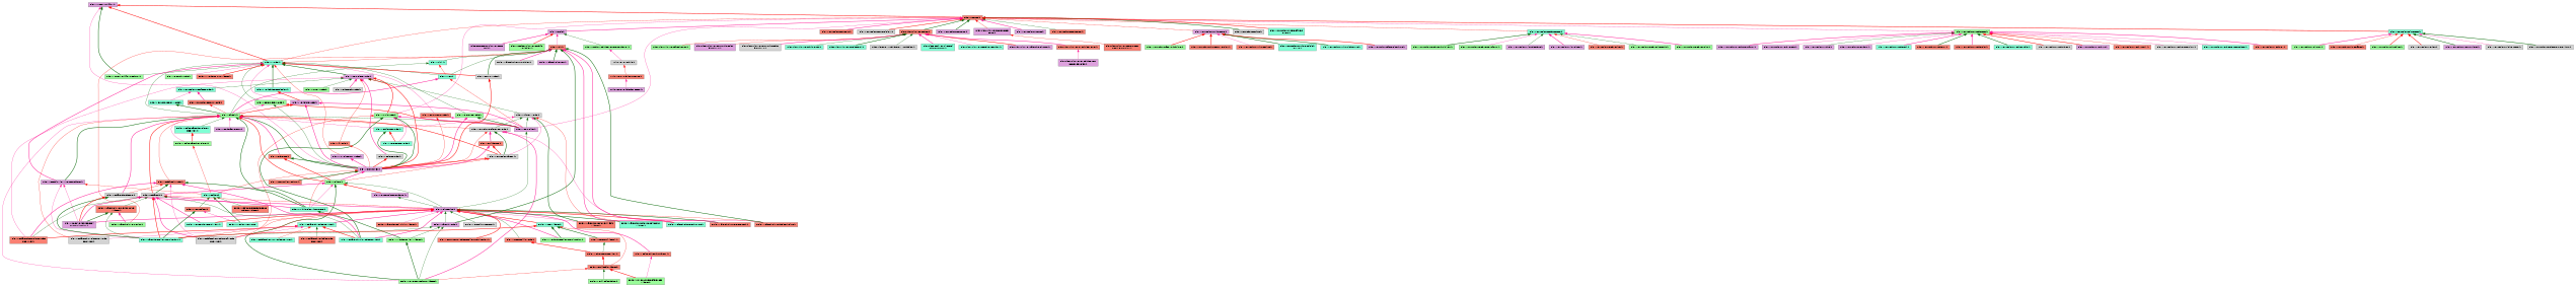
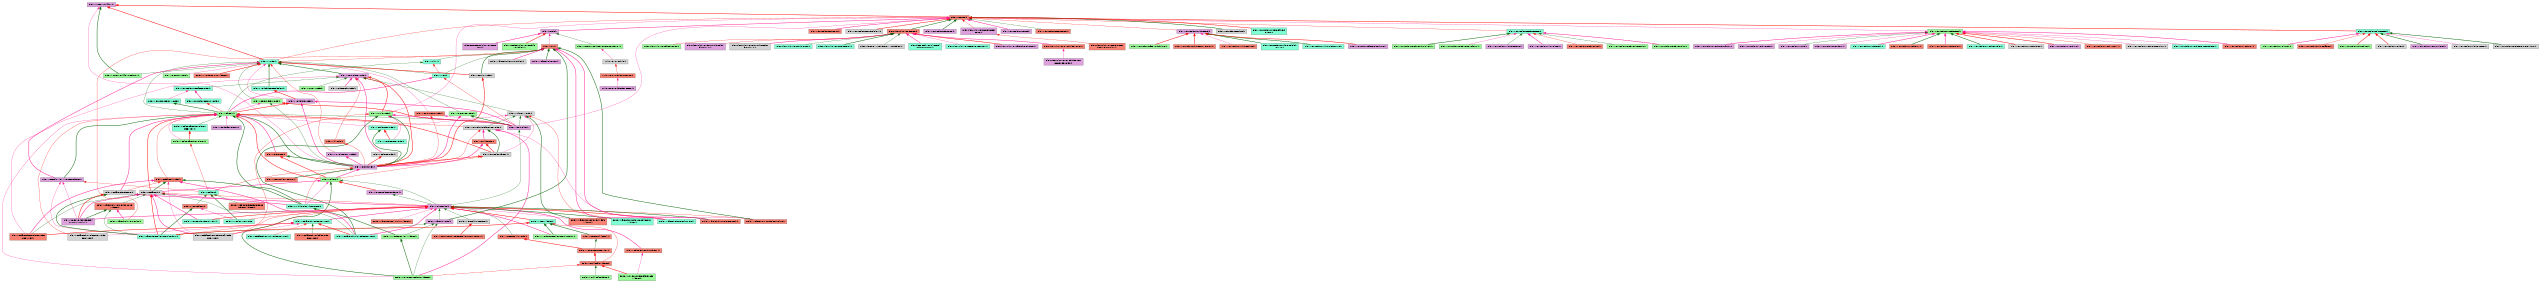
  digraph {
    node [color=grey40 fillcolor=salmon fontname=Helvetica fontsize=10 shape=box style=filled]
    edge [color=deeppink dir=back fontname=Helvetica fontsize=10 labelfontname=Helvetica labelfontsize=10 style=bold]
    n1 [color=gray40 fillcolor=plum fontcolor=black height=0.2 label="RigVMUserWorkflow.h" width=0.4]
    n2 [fillcolor=plum height=0.2 label="RigVMController.h" width=0.4]
    n3 [fillcolor=aquamarine height=0.2 label="RigVMNode.h" width=0.4]
    n4 [fillcolor=palegreen height=0.2 label="RigVMUserWorkflowRegistry.h" width=0.4]
    n5 [height=0.2 label="RigVMStruct.h" width=0.4]
    n6 [fillcolor=palegreen height=0.2 label="RigVMClient.h" width=0.4]
    n7 [fillcolor=aquamarine height=0.2 label="RigVMMinimalEnvironment.h" width=0.4]
    n8 [height=0.2 label="RigVMControllerActions.h" width=0.4]
    n9 [fillcolor=aquamarine height=0.2 label="RigVMEditor.h" width=0.4]
    n10 [fillcolor=aquamarine height=0.2 label="RigVMAST.h" width=0.4]
    n11 [fillcolor=palegreen height=0.2 label="RigVMGraph.h" width=0.4]
    n12 [fillcolor=plum height=0.2 label="RigVMDetailsViewWrapperObject.h" width=0.4]
    n13 [fillcolor=palegreen height=0.2 label="RigVMBranchNode.h" width=0.4]
    n14 [height=0.2 label="RigVMCommentNode.h" width=0.4]
    n15 [fillcolor=lightgrey height=0.2 label="RigVMEnumNode.h" width=0.4]
    n16 [fillcolor=plum height=0.2 label="RigVMInvokeEntryNode.h" width=0.4]
    n17 [fillcolor=palegreen height=0.2 label="RigVMParameterNode.h" width=0.4]
    n18 [fillcolor=palegreen height=0.2 label="RigVMRerouteNode.h" width=0.4]
    n19 [fillcolor=plum height=0.2 label="RigVMTemplateNode.h" width=0.4]
    n20 [fillcolor=aquamarine height=0.2 label="RigVMVariableDescription.h" width=0.4]
    n21 [fillcolor=plum height=0.2 label="RigVMVariableNode.h" width=0.4]
    n22 [height=0.2 label="SRigVMNodeLayoutWidget.h" width=0.4]
    n23 [fillcolor=plum height=0.2 label="RigVMCompiler.h" width=0.4]
    n24 [fillcolor=palegreen height=0.2 label="RigVMUnitNode.h" width=0.4]
    n25 [height=0.2 label="RigUnit_AnimNextBase.h" width=0.4]
    n26 [fillcolor=plum height=0.2 label="RigUnit_AnimNextParameter\lBase.h" width=0.4]
    n27 [fillcolor=plum height=0.2 label="RigVMFunction_AnimBase.h" width=0.4]
    n28 [height=0.2 label="RigVMFunction_Context.h" width=0.4]
    n29 [fillcolor=lightgrey height=0.2 label="RigVMFunction_ControlFlow.h" width=0.4]
    n30 [fillcolor=aquamarine height=0.2 label="RigVMFunction_DebugBase.h" width=0.4]
    n31 [fillcolor=plum height=0.2 label="RigVMFunction_ForLoop.h" width=0.4]
    n32 [fillcolor=palegreen height=0.2 label="RigVMFunction_MathBase.h" width=0.4]
    n33 [fillcolor=plum height=0.2 label="RigVMFunction_Name.h" width=0.4]
    n34 [height=0.2 label="RigVMFunction_Sequence.h" width=0.4]
    n35 [fillcolor=aquamarine height=0.2 label="RigVMFunction_SimBase.h" width=0.4]
    n36 [fillcolor=lightgrey height=0.2 label="RigVMFunction_String.h" width=0.4]
    n37 [fillcolor=aquamarine height=0.2 label="RigVMFunction_UserDefined\lEvent.h" width=0.4]
    n38 [fillcolor=plum height=0.2 label="RigVMTrait.h" width=0.4]
    n39 [fillcolor=plum height=0.2 label="RigVMBlueprint.h" width=0.4]
    n40 [fillcolor=palegreen height=0.2 label="SRigVMSwapFunctionsWidget.h" width=0.4]
    n41 [fillcolor=lightgrey height=0.2 label="RigVMEdGraph.h" width=0.4]
    n42 [fillcolor=plum height=0.2 label="RigVMExternalDependency.h" width=0.4]
    n43 [fillcolor=palegreen height=0.2 label="SRigVMNodePreviewWidget.h" width=0.4]
    n44 [fillcolor=aquamarine height=0.2 label="SRigVMActionMenu.cpp" width=0.4]
    n45 [height=0.2 label="RigVMNewEditor.h" width=0.4]
    n46 [height=0.2 label="SRigVMEditorSelectedDebug\lObjectWidget.h" width=0.4]
    n47 [height=0.2 label="RigVMCommentNodeDetailCustomization.h" width=0.4]
    n48 [fillcolor=lightgrey height=0.2 label="RigVMEdGraphFunctionRefNode\lSpawner.h" width=0.4]
    n49 [fillcolor=aquamarine height=0.2 label="RigVMEdGraphNodeSpawner.h" width=0.4]
    n50 [fillcolor=aquamarine height=0.2 label="RigVMEdGraphUnitNodeSpawner.h" width=0.4]
    n51 [height=0.2 label="RigVMEditorBlueprintLibrary.h" width=0.4]
    n52 [fillcolor=aquamarine height=0.2 label="RigVMGraphDetailCustomization.h" width=0.4]
    n53 [fillcolor=plum height=0.2 label="RigVMLocalVariableDetail\lCustomization.h" width=0.4]
    n54 [height=0.2 label="RigVMTreeToolkitNode.h" width=0.4]
    n55 [fillcolor=palegreen height=0.2 label="RigVMVariantDetailCustomization.h" width=0.4]
    n56 [fillcolor=lightgrey height=0.2 label="SRigVMDetailsInspector.h" width=0.4]
    n57 [fillcolor=aquamarine height=0.2 label="SRigVMExecutionStackView.h" width=0.4]
    n58 [height=0.2 label="SRigVMGraphBreakLinksWidget.h" width=0.4]
    n59 [fillcolor=aquamarine height=0.2 label="SRigVMGraphChangePinType.h" width=0.4]
    n60 [height=0.2 label="SRigVMGraphFunctionBulkEdit\lWidget.h" width=0.4]
    n61 [fillcolor=aquamarine height=0.2 label="SRigVMGraphFunctionLocalization\lWidget.h" width=0.4]
    n62 [fillcolor=plum height=0.2 label="SRigVMGraphNode.h" width=0.4]
    n63 [height=0.2 label="SRigVMGraphPinUserDataPath.h" width=0.4]
    n64 [height=0.2 label="SRigVMGraphPinVariableBinding.h" width=0.4]
    n65 [fillcolor=aquamarine height=0.2 label="SRigVMLogWidget.h" width=0.4]
    n66 [height=0.2 label="RigVMEdGraphTemplateNode\lSpawner.h" width=0.4]
    n67 [height=0.2 label="SRigVMGraphPinNameListValue\lWidget.h" width=0.4]
    n68 [fillcolor=aquamarine height=0.2 label="RigVMEdGraphEnumNodeSpawner.h" width=0.4]
    n69 [fillcolor=lightgrey height=0.2 label="RigVMEdGraphInvokeEntryNode\lSpawner.h" width=0.4]
    n70 [height=0.2 label="RigVMEdGraphVariableNode\lSpawner.h" width=0.4]
    n71 [fillcolor=palegreen height=0.2 label="SRigVMSwapAssetReferences\lWidget.h" width=0.4]
    n72 [height=0.2 label="SRigVMChangesTreeView.h" width=0.4]
    n73 [height=0.2 label="SRigVMBulkEditWidget.h" width=0.4]
    n74 [height=0.2 label="RigVMTreeToolkitTask.h" width=0.4]
    n75 [fillcolor=palegreen height=0.2 label="SRigVMBulkEditDialog.h" width=0.4]
    n76 [fillcolor=palegreen height=0.2 label="SRigVMGraphPinNameList.h" width=0.4]
    n77 [fillcolor=plum height=0.2 label="RigVMCodeGenerator.h" width=0.4]
    n78 [fillcolor=aquamarine height=0.2 label="RigVMCollapseNode.h" width=0.4]
    n79 [height=0.2 label="RigVMEdGraphNode.h" width=0.4]
    n80 [fillcolor=lightgrey height=0.2 label="RigVMEdGraphSchema.h" width=0.4]
    n81 [fillcolor=lightgrey height=0.2 label="RigVMFunctionLibrary.h" width=0.4]
    n82 [fillcolor=lightgrey height=0.2 label="RigVMFunctionReferenceNode.h" width=0.4]
    n83 [height=0.2 label="RigVMSchema.h" width=0.4]
    n84 [fillcolor=palegreen height=0.2 label="SRigVMEditorGraphExplorer.h" width=0.4]
    n85 [fillcolor=aquamarine height=0.2 label="SRigVMEditorGraphExplorer\lTreeView.h" width=0.4]
    n86 [fillcolor=palegreen height=0.2 label="RigVMArrayNode.h" width=0.4]
    n87 [fillcolor=lightgrey height=0.2 label="RigVMDispatchNode.h" width=0.4]
    n88 [fillcolor=aquamarine height=0.2 label="RigVMFunctionInterfaceNode.h" width=0.4]
    n89 [height=0.2 label="RigVMIfNode.h" width=0.4]
    n90 [fillcolor=lightgrey height=0.2 label="RigVMLibraryNode.h" width=0.4]
    n91 [fillcolor=lightgrey height=0.2 label="RigVMSelectNode.h" width=0.4]
    n92 [fillcolor=aquamarine height=0.2 label="RigVMAggregateNode.h" width=0.4]
    n93 [height=0.2 label="RigVMBuildData.h" width=0.4]
    n94 [fillcolor=aquamarine height=0.2 label="RigVMFunctionEntryNode.h" width=0.4]
-   n95 [height=0.2 label="RigVMFunctionReturnNode.h" width=0.4]
+   n95 [fillcolor=aquamarine height=0.2 label="RigVMFunctionReturnNode.h" width=0.4]
    n96 [fillcolor=aquamarine height=0.2 label="RigUnit_AnimNextBeginExecution.h" width=0.4]
    n97 [fillcolor=plum height=0.2 label="RigUnit_AnimNextGraphEvaluator.h" width=0.4]
    n98 [fillcolor=palegreen height=0.2 label="RigUnit_AnimNextGraphRoot.h" width=0.4]
    n99 [height=0.2 label="RigUnit_AnimNextModuleEvents.h" width=0.4]
    n100 [fillcolor=plum height=0.2 label="RigUnit_AnimNextRunAnimation\lGraph_v1.h" width=0.4]
    n101 [fillcolor=lightgrey height=0.2 label="RigUnit_AnimNextRunAnimation\lGraph_v2.h" width=0.4]
    n102 [fillcolor=aquamarine height=0.2 label="RigUnit_AnimNextShimRoot.h" width=0.4]
    n103 [fillcolor=aquamarine height=0.2 label="RigUnit_AnimNextTraitStack.h" width=0.4]
    n104 [fillcolor=lightgrey height=0.2 label="RigUnit_CopyModuleProxyVariables.h" width=0.4]
    n105 [fillcolor=aquamarine height=0.2 label="RigUnit_ResolveUniversal\lObjectLocator.h" width=0.4]
    n106 [height=0.2 label="RigUnit_AnimNextParameter\lBeginExecution.h" width=0.4]
    n107 [height=0.2 label="RigVMFunction_AnimEasing.h" width=0.4]
    n108 [fillcolor=aquamarine height=0.2 label="RigVMFunction_AnimEvalRich\lCurve.h" width=0.4]
    n109 [fillcolor=aquamarine height=0.2 label="RigVMFunction_AnimRichCurve.h" width=0.4]
    n110 [fillcolor=plum height=0.2 label="RigVMFunction_GetDeltaTime.h" width=0.4]
    n111 [fillcolor=palegreen height=0.2 label="RigVMFunction_GetWorldTime.h" width=0.4]
    n112 [height=0.2 label="RigVMFunction_TimeConversion.h" width=0.4]
    n113 [height=0.2 label="RigVMFunction_DebugLine.h" width=0.4]
    n114 [fillcolor=palegreen height=0.2 label="RigVMFunction_DebugLineStrip.h" width=0.4]
    n115 [fillcolor=palegreen height=0.2 label="RigVMFunction_DebugPoint.h" width=0.4]
    n116 [fillcolor=palegreen height=0.2 label="RigVMFunction_DebugPrimitives.h" width=0.4]
    n117 [fillcolor=palegreen height=0.2 label="RigVMFunction_DebugTransform.h" width=0.4]
    n118 [fillcolor=plum height=0.2 label="RigVMFunction_VisualDebug.h" width=0.4]
    n119 [fillcolor=plum height=0.2 label="RigVMFunction_VisualLog.h" width=0.4]
    n120 [fillcolor=aquamarine height=0.2 label="RigVMFunction_MathBool.h" width=0.4]
    n121 [height=0.2 label="RigVMFunction_MathBox.h" width=0.4]
    n122 [height=0.2 label="RigVMFunction_MathColor.h" width=0.4]
    n123 [fillcolor=aquamarine height=0.2 label="RigVMFunction_MathDouble.h" width=0.4]
    n124 [fillcolor=lightgrey height=0.2 label="RigVMFunction_MathFloat.h" width=0.4]
    n125 [fillcolor=plum height=0.2 label="RigVMFunction_MathInt.h" width=0.4]
    n126 [height=0.2 label="RigVMFunction_MathMatrix.h" width=0.4]
    n127 [fillcolor=lightgrey height=0.2 label="RigVMFunction_MathQuaternion.h" width=0.4]
    n128 [fillcolor=aquamarine height=0.2 label="RigVMFunction_MathRBFInterpolate.h" width=0.4]
    n129 [height=0.2 label="RigVMFunction_MathRay.h" width=0.4]
    n130 [fillcolor=plum height=0.2 label="RigVMFunction_MathTransform.h" width=0.4]
    n131 [fillcolor=plum height=0.2 label="RigVMFunction_MathVector.h" width=0.4]
    n132 [fillcolor=plum height=0.2 label="RigVMFunction_Noise.h" width=0.4]
    n133 [fillcolor=plum height=0.2 label="RigVMFunction_Random.h" width=0.4]
    n134 [fillcolor=plum height=0.2 label="RigVMFunction_Accumulate.h" width=0.4]
    n135 [fillcolor=lightgrey height=0.2 label="RigVMFunction_AlphaInterp.h" width=0.4]
    n136 [fillcolor=lightgrey height=0.2 label="RigVMFunction_DeltaFromPrevious.h" width=0.4]
    n137 [fillcolor=palegreen height=0.2 label="RigVMFunction_Kalman.h" width=0.4]
    n138 [height=0.2 label="RigVMFunction_TimeOffset.h" width=0.4]
    n139 [fillcolor=palegreen height=0.2 label="RigVMFunction_Timeline.h" width=0.4]
    n140 [fillcolor=lightgrey height=0.2 label="RigVMFunction_Verlet.h" width=0.4]
    n141 [fillcolor=plum height=0.2 label="RigDecorator_AnimNextCpp\lTrait.h" width=0.4]
    n142 [height=0.2 label="RigVMPin.h" width=0.4]
    n143 [fillcolor=palegreen height=0.2 label="RigVMTrait_AnimNextPublic\lVariables.h" width=0.4]
    n144 [fillcolor=palegreen height=0.2 label="RigVMTrait_ModuleEventDependency.h" width=0.4]
    n145 [fillcolor=plum height=0.2 label="RigUnit_AnimNextModuleEvent\lDependencies.h" width=0.4]
    n146 [fillcolor=aquamarine height=0.2 label="RigVMLink.h" width=0.4]
    n147 [fillcolor=lightgrey height=0.2 label="SRigVMGraphPinEnumPicker.h" width=0.4]
    n148 [fillcolor=plum height=0.2 label="SRigVMGraphPinQuat.h" width=0.4]
    n149 [fillcolor=lightgrey height=0.2 label="AnimNextModule.h" width=0.4]
    n150 [height=0.2 label="AnimNextModuleInstance.h" width=0.4]
    n151 [fillcolor=plum height=0.2 label="AnimNextWorldSubsystem.h" width=0.4]
    n1 -> n2 [style=solid]
    n1 -> n3 [color=red]
    n1 -> n4 [color=darkgreen]
    n1 -> n5 [color=red]
    n2 -> n6
    n2 -> n7 [color=red style=solid]
    n2 -> n8 [color=darkgreen]
    n2 -> n9 [color=red style=solid]
    n3 -> n4 [color=darkgreen style=solid]
    n3 -> n10 [color=darkgreen style=solid]
    n3 -> n11 [color=darkgreen style=solid]
    n3 -> n12
    n3 -> n13 [style=solid]
    n3 -> n14 [style=solid]
    n3 -> n15 [color=red]
    n3 -> n16 [color=red style=solid]
    n3 -> n17 [color=darkgreen style=solid]
    n3 -> n18 [color=darkgreen style=solid]
    n3 -> n19 [color=darkgreen]
    n3 -> n20 [color=darkgreen]
    n3 -> n21 [style=solid]
    n3 -> n22 [color=red]
    n5 -> n3 [color=red style=solid]
    n5 -> n23 [style=solid]
    n5 -> n24 [style=solid]
    n5 -> n25 [color=darkgreen]
    n5 -> n26 [color=red style=solid]
    n5 -> n27 [color=red style=solid]
    n5 -> n28
    n5 -> n29 [color=red]
    n5 -> n30 [color=red style=solid]
    n5 -> n31 [color=darkgreen]
    n5 -> n32 [style=solid]
    n5 -> n33
    n5 -> n34 [color=darkgreen style=solid]
    n5 -> n35 [color=red]
    n5 -> n36 [color=darkgreen]
    n5 -> n37 [color=red]
    n5 -> n38
    n6 -> n7 [style=solid]
    n6 -> n39 [color=darkgreen style=solid]
    n6 -> n40 [color=darkgreen]
    n6 -> n41
    n6 -> n42 [color=red]
    n7 -> n43 [color=darkgreen]
    n9 -> n44 [color=darkgreen]
    n9 -> n45 [color=darkgreen style=solid]
    n9 -> n46 [color=darkgreen style=solid]
    n10 -> n11
    n10 -> n23 [color=red style=solid]
    n11 -> n2 [color=darkgreen]
    n11 -> n6 [color=red]
    n11 -> n7 [color=darkgreen]
    n11 -> n12 [color=darkgreen]
    n11 -> n23 [color=darkgreen style=solid]
    n11 -> n40 [style=solid]
    n11 -> n41 [color=red]
    n11 -> n69 [color=red style=solid]
    n11 -> n77 [style=solid]
    n11 -> n78 [style=solid]
    n11 -> n79 [color=red style=solid]
    n11 -> n80
    n11 -> n81 [color=red]
    n11 -> n82 [color=red style=solid]
    n11 -> n83
    n11 -> n84 [style=solid]
    n11 -> n85 [color=darkgreen style=solid]
    n12 -> n9 [color=red style=solid]
    n12 -> n52 [style=solid]
    n12 -> n53 [style=solid]
    n14 -> n2 [color=red style=solid]
    n14 -> n23 [style=solid]
    n15 -> n2 [color=red]
    n16 -> n2
    n17 -> n2 [color=darkgreen style=solid]
    n17 -> n11 [style=solid]
    n17 -> n23 [color=red]
    n18 -> n2
    n18 -> n23 [color=darkgreen]
    n19 -> n2 [color=red]
    n19 -> n24 [color=red]
    n19 -> n66 [style=solid]
    n19 -> n86 [color=darkgreen style=solid]
    n19 -> n87
    n19 -> n88 [color=darkgreen style=solid]
    n19 -> n89 [color=red style=solid]
    n19 -> n90 [color=darkgreen style=solid]
    n19 -> n91
    n20 -> n21 [color=red]
    n21 -> n2
    n21 -> n11 [color=red]
    n21 -> n23
    n23 -> n39 [color=darkgreen style=solid]
    n24 -> n2 [color=darkgreen]
    n24 -> n23
    n24 -> n48 [color=red style=solid]
    n24 -> n50 [color=darkgreen]
    n24 -> n92 [style=solid]
    n25 -> n96 [style=solid]
    n25 -> n97 [color=red]
    n25 -> n98 [color=red style=solid]
    n25 -> n99
    n25 -> n100 [color=red style=solid]
    n25 -> n101
    n25 -> n102 [color=darkgreen style=solid]
    n25 -> n103 [color=darkgreen]
    n25 -> n104 [color=darkgreen style=solid]
    n25 -> n105
    n26 -> n106 [color=red style=solid]
    n27 -> n107 [style=solid]
    n27 -> n108 [color=darkgreen]
    n27 -> n109 [color=darkgreen]
    n27 -> n110 [color=red]
    n27 -> n111 [color=red]
    n27 -> n112 [color=red]
    n30 -> n113 [color=red style=solid]
    n30 -> n114 [color=darkgreen style=solid]
    n30 -> n115
    n30 -> n116 [color=darkgreen]
    n30 -> n117 [style=solid]
    n30 -> n118 [color=darkgreen style=solid]
    n30 -> n119
    n32 -> n120
    n32 -> n121 [color=darkgreen]
    n32 -> n122
    n32 -> n123 [color=darkgreen]
    n32 -> n124 [color=red]
    n32 -> n125 [color=red]
    n32 -> n126 [color=red style=solid]
    n32 -> n127 [style=solid]
    n32 -> n128 [style=solid]
    n32 -> n129
    n32 -> n130
    n32 -> n131 [style=solid]
    n32 -> n132 [color=darkgreen style=solid]
    n32 -> n133 [style=solid]
    n35 -> n134 [color=darkgreen]
    n35 -> n135 [style=solid]
    n35 -> n136 [color=darkgreen]
    n35 -> n137
    n35 -> n138 [color=red style=solid]
    n35 -> n139 [color=red]
    n35 -> n140 [color=red]
    n38 -> n141
    n38 -> n142 [style=solid]
    n38 -> n143 [color=red]
    n38 -> n144 [color=darkgreen style=solid]
    n39 -> n44 [color=red style=solid]
-   n39 -> n47 [color=red]
+   n56 -> n47 [color=red]
    n39 -> n48 [color=red style=solid]
    n39 -> n49
    n39 -> n50
    n39 -> n51
    n39 -> n52 [color=red style=solid]
    n39 -> n53
    n39 -> n54 [color=darkgreen style=solid]
    n39 -> n55
    n39 -> n56 [color=darkgreen style=solid]
    n39 -> n57 [color=red]
    n39 -> n58 [style=solid]
    n39 -> n59 [color=red]
    n39 -> n60 [style=solid]
    n39 -> n61 [color=darkgreen]
    n39 -> n62 [color=darkgreen style=solid]
    n39 -> n63 [color=darkgreen]
    n39 -> n64 [color=red style=solid]
    n39 -> n65 [color=red]
    n41 -> n7
    n41 -> n39 [color=red style=solid]
    n41 -> n48
    n41 -> n50 [color=darkgreen style=solid]
    n41 -> n52 [color=red]
    n41 -> n53
    n41 -> n57
    n41 -> n66 [color=darkgreen style=solid]
    n41 -> n67 [color=darkgreen style=solid]
    n42 -> n39 [color=darkgreen style=solid]
    n43 -> n40 [color=darkgreen]
    n45 -> n44 [style=solid]
    n45 -> n52 [color=darkgreen]
    n49 -> n48 [style=solid]
    n49 -> n50 [color=red]
    n49 -> n66 [color=red]
    n49 -> n68 [color=red style=solid]
    n49 -> n69 [style=solid]
    n49 -> n70 [color=darkgreen style=solid]
    n51 -> n71 [style=solid]
    n54 -> n72 [color=red]
    n62 -> n40 [color=darkgreen style=solid]
    n62 -> n43 [color=darkgreen style=solid]
    n62 -> n52 [color=darkgreen style=solid]
    n65 -> n52 [color=red]
    n65 -> n55 [color=darkgreen]
    n65 -> n73 [color=red style=solid]
    n65 -> n74 [color=darkgreen]
    n67 -> n52 [color=darkgreen style=solid]
    n67 -> n53 [color=darkgreen]
    n67 -> n76
    n72 -> n73 [color=red]
    n73 -> n40 [color=red style=solid]
    n73 -> n71 [color=red]
    n73 -> n75 [color=darkgreen style=solid]
    n74 -> n72 [color=darkgreen style=solid]
    n78 -> n2 [color=darkgreen]
    n78 -> n92 [color=red]
    n79 -> n7 [color=darkgreen]
    n79 -> n41 [color=darkgreen]
    n79 -> n48 [style=solid]
    n79 -> n50
    n79 -> n66
    n79 -> n80 [color=red style=solid]
    n80 -> n39
    n80 -> n52 [color=darkgreen]
    n80 -> n53 [color=red]
    n81 -> n2 [color=red]
    n81 -> n6 [color=red style=solid]
    n82 -> n2 [color=red style=solid]
    n82 -> n40
    n82 -> n64 [style=solid]
    n82 -> n81 [color=darkgreen]
    n82 -> n93
    n83 -> n2 [color=darkgreen]
    n83 -> n6 [color=red]
    n84 -> n9 [color=red style=solid]
    n85 -> n84 [color=red]
    n88 -> n94 [style=solid]
    n88 -> n95
    n89 -> n2 [color=red style=solid]
    n90 -> n23 [color=darkgreen style=solid]
    n90 -> n60 [color=darkgreen]
    n90 -> n61 [color=red style=solid]
    n90 -> n78 [style=solid]
    n90 -> n81 [style=solid]
    n90 -> n82 [color=darkgreen style=solid]
    n91 -> n2 [color=red]
    n93 -> n2
    n93 -> n81 [color=red]
    n94 -> n11 [color=darkgreen]
    n95 -> n11 [color=red style=solid]
    n99 -> n145 [style=solid]
    n142 -> n3 [color=red style=solid]
    n142 -> n10 [color=darkgreen style=solid]
    n142 -> n15 [color=darkgreen]
    n142 -> n59
    n142 -> n62 [color=darkgreen]
    n142 -> n63
    n142 -> n64 [color=darkgreen]
    n142 -> n76 [color=red style=solid]
    n142 -> n146 [color=darkgreen style=solid]
    n142 -> n147
    n142 -> n148 [color=darkgreen]
    n144 -> n149 [style=solid]
    n146 -> n10 [color=red style=solid]
    n146 -> n11 [color=darkgreen style=solid]
    n149 -> n150 [color=red style=solid]
    n150 -> n151 [style=solid]
  }
